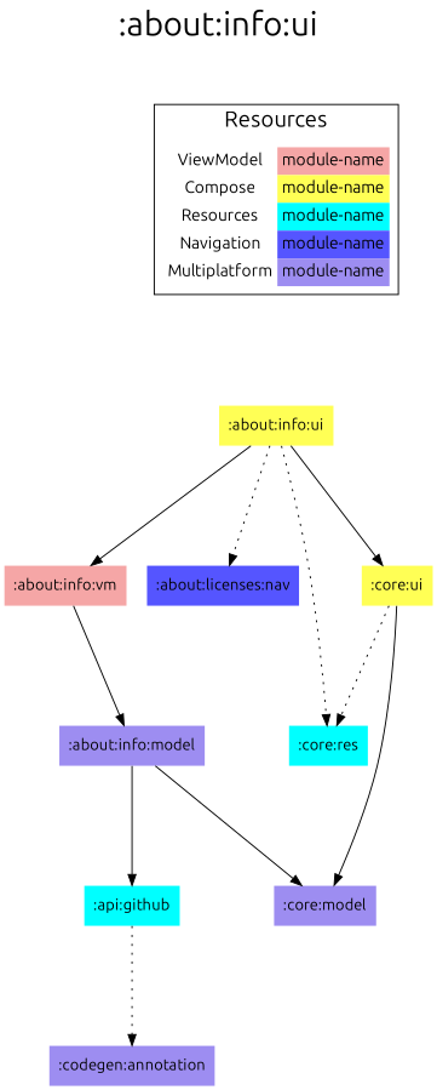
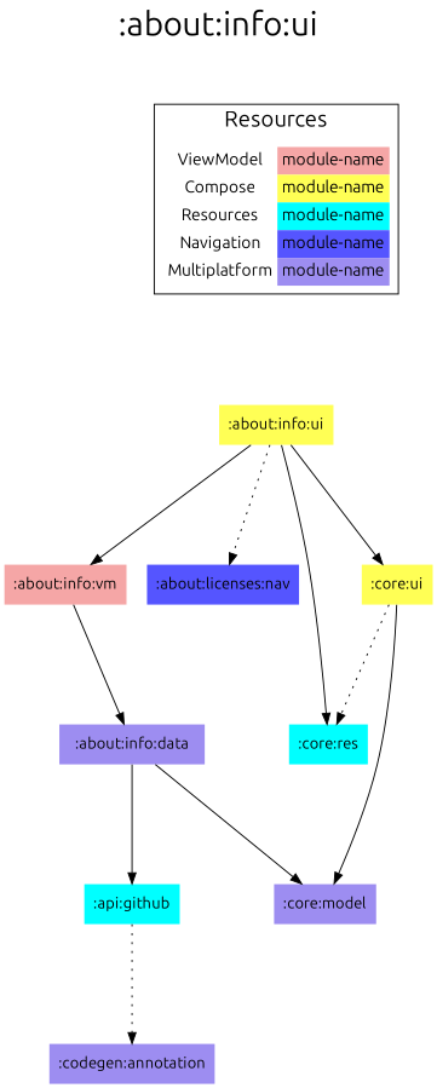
  digraph {
    fontname=Ubuntu
    fontsize=30
    label=":about:info:ui"
    labelloc=t
    rankdir=TB
    ranksep=1.5
    node [fillcolor="#9D8DF1" fontname=Ubuntu shape=none style=filled color=darkgreen]
    edge [dir=forward fontname=Ubuntu]
    n1 [fillcolor="#FFFFFF" fontsize=15 label=< <TABLE BORDER="0" CELLBORDER="0" CELLSPACING="0" CELLPADDING="4"> <TR><TD>ViewModel</TD><TD BGCOLOR="#F5A6A6">module-name</TD></TR> <TR><TD>Compose</TD><TD BGCOLOR="#FFFF55">module-name</TD></TR> <TR><TD>Resources</TD><TD BGCOLOR="#00FFFF">module-name</TD></TR> <TR><TD>Navigation</TD><TD BGCOLOR="#5555FF">module-name</TD></TR> <TR><TD>Multiplatform</TD><TD BGCOLOR="#9D8DF1">module-name</TD></TR> </TABLE> > margin=0 color=""]
    ":about:info:ui" [fillcolor="#FFFF55"]
    ":api:github" [color=gray40 fillcolor="#00FFFF"]
-   ":about:info:data" [color=teal label=":about:info:model"]
+   ":about:info:data" [color=teal]
    ":core:model" [color=teal]
    ":codegen:annotation"
    ":about:info:vm" [fillcolor="#F5A6A6"]
    ":about:licenses:nav" [color=red fillcolor="#5555FF"]
    ":core:res" [color=red fillcolor="#00FFFF"]
    ":core:ui" [color=teal fillcolor="#FFFF55"]
    subgraph sub_1 {
      rank=same
    }
    subgraph cluster_2 {
      fontsize=20
      label=Resources
      n1
    }
    n1 -> ":about:info:ui" [style=invis]
    ":about:info:ui" -> ":about:info:vm"
    ":about:info:ui" -> ":about:licenses:nav" [style=dotted]
-   ":about:info:ui" -> ":core:res" [style=dotted]
+   ":about:info:ui" -> ":core:res" [style=solid]
    ":about:info:ui" -> ":core:ui"
    ":api:github" -> ":codegen:annotation" [style=dotted]
    ":about:info:data" -> ":api:github"
    ":about:info:data" -> ":core:model"
    ":about:info:vm" -> ":about:info:data"
    ":core:ui" -> ":core:model"
    ":core:ui" -> ":core:res" [style=dotted]
  }
